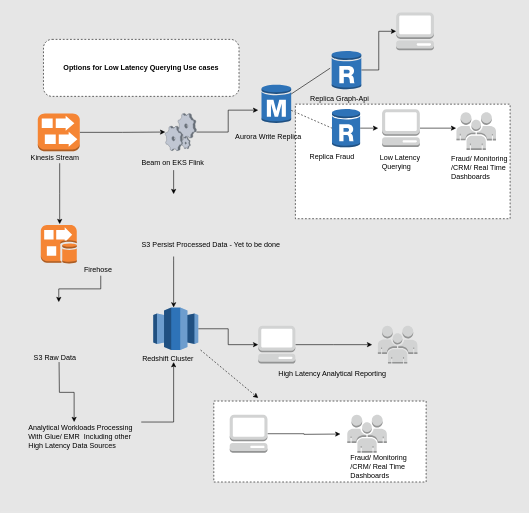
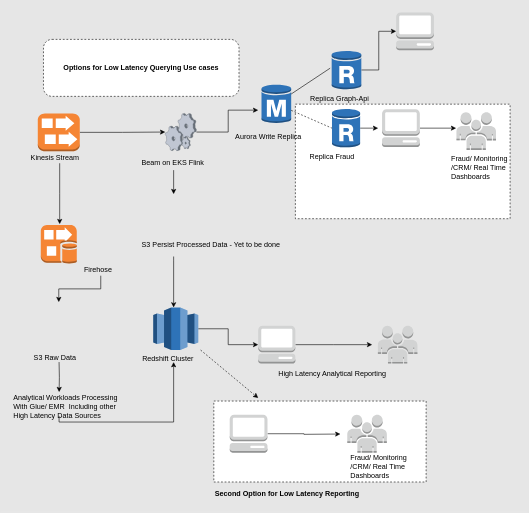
  <mxCell id="0" />
  <mxCell id="1" parent="0" />
  <mxCell id="2" value="" style="rounded=0;whiteSpace=wrap;html=1;dashed=1;" vertex="1" parent="1"><mxGeometry x="492" y="173" width="358" height="191" as="geometry" /></mxCell>
  <mxCell id="3" value="" style="rounded=0;whiteSpace=wrap;html=1;dashed=1;" vertex="1" parent="1"><mxGeometry x="356" y="668" width="354" height="135" as="geometry" /></mxCell>
  <mxCell id="4" value="" style="edgeStyle=orthogonalEdgeStyle;rounded=0;orthogonalLoop=1;jettySize=auto;html=1;" edge="1" parent="1" source="5" target="44"><mxGeometry relative="1" as="geometry" /></mxCell>
  <mxCell id="5" value="" style="outlineConnect=0;dashed=0;verticalLabelPosition=bottom;verticalAlign=top;align=center;html=1;shape=mxgraph.aws3.redshift;fillColor=#2E73B8;gradientColor=none;" vertex="1" parent="1"><mxGeometry x="255" y="512" width="75" height="71" as="geometry" /></mxCell>
  <mxCell id="6" style="edgeStyle=orthogonalEdgeStyle;rounded=0;orthogonalLoop=1;jettySize=auto;html=1;" edge="1" parent="1" source="7" target="20"><mxGeometry relative="1" as="geometry" /></mxCell>
  <mxCell id="7" value="" style="outlineConnect=0;dashed=0;verticalLabelPosition=bottom;verticalAlign=top;align=center;html=1;shape=mxgraph.aws3.kinesis_streams;fillColor=#F58534;gradientColor=none;" vertex="1" parent="1"><mxGeometry x="62.5" y="188.5" width="70" height="63" as="geometry" /></mxCell>
  <mxCell id="8" style="edgeStyle=orthogonalEdgeStyle;rounded=0;orthogonalLoop=1;jettySize=auto;html=1;" edge="1" parent="1" source="9" target="11"><mxGeometry relative="1" as="geometry" /></mxCell>
  <mxCell id="9" value="" style="outlineConnect=0;dashed=0;verticalLabelPosition=bottom;verticalAlign=top;align=center;html=1;shape=mxgraph.aws3.rds_db_instance_read_replica;fillColor=#2E73B8;gradientColor=none;" vertex="1" parent="1"><mxGeometry x="552.5" y="83" width="49.5" height="66" as="geometry" /></mxCell>
  <mxCell id="10" value="" style="outlineConnect=0;dashed=0;verticalLabelPosition=bottom;verticalAlign=top;align=center;html=1;shape=mxgraph.aws3.rds_db_instance;fillColor=#2E73B8;gradientColor=none;" vertex="1" parent="1"><mxGeometry x="435.5" y="139.5" width="49.5" height="66" as="geometry" /></mxCell>
  <mxCell id="11" value="" style="outlineConnect=0;dashed=0;verticalLabelPosition=bottom;verticalAlign=top;align=center;html=1;shape=mxgraph.aws3.management_console;fillColor=#D2D3D3;gradientColor=none;" vertex="1" parent="1"><mxGeometry x="660" y="20" width="63" height="63" as="geometry" /></mxCell>
  <mxCell id="12" value="" style="outlineConnect=0;dashed=0;verticalLabelPosition=bottom;verticalAlign=top;align=center;html=1;shape=mxgraph.aws3.users;fillColor=#D2D3D3;gradientColor=none;" vertex="1" parent="1"><mxGeometry x="760.5" y="186.5" width="66" height="63" as="geometry" /></mxCell>
  <mxCell id="13" value="" style="outlineConnect=0;dashed=0;verticalLabelPosition=bottom;verticalAlign=top;align=center;html=1;shape=mxgraph.aws3.kinesis_firehose;fillColor=#F58534;gradientColor=none;" vertex="1" parent="1"><mxGeometry x="67.5" y="374.5" width="60" height="64.5" as="geometry" /></mxCell>
  <mxCell id="14" value="" style="edgeStyle=orthogonalEdgeStyle;rounded=0;orthogonalLoop=1;jettySize=auto;html=1;" edge="1" parent="1" source="15"><mxGeometry relative="1" as="geometry"><mxPoint x="99" y="373" as="targetPoint" /></mxGeometry></mxCell>
  <mxCell id="15" value="Kinesis Stream" style="text;html=1;resizable=0;points=[];autosize=1;align=left;verticalAlign=top;spacingTop=-4;" vertex="1" parent="1"><mxGeometry x="49" y="251.5" width="100" height="20" as="geometry" /></mxCell>
  <mxCell id="16" value="" style="edgeStyle=orthogonalEdgeStyle;rounded=0;orthogonalLoop=1;jettySize=auto;html=1;" edge="1" parent="1" source="17" target="23"><mxGeometry relative="1" as="geometry" /></mxCell>
  <mxCell id="17" value="Firehose" style="text;html=1;resizable=0;points=[];autosize=1;align=left;verticalAlign=top;spacingTop=-4;" vertex="1" parent="1"><mxGeometry x="137.5" y="439" width="60" height="20" as="geometry" /></mxCell>
  <mxCell id="18" value="S3 Raw Data" style="text;html=1;resizable=0;points=[];autosize=1;align=left;verticalAlign=top;spacingTop=-4;" vertex="1" parent="1"><mxGeometry x="54" y="586" width="90" height="20" as="geometry" /></mxCell>
  <mxCell id="19" style="edgeStyle=orthogonalEdgeStyle;rounded=0;orthogonalLoop=1;jettySize=auto;html=1;" edge="1" parent="1" source="20"><mxGeometry relative="1" as="geometry"><mxPoint x="430" y="183" as="targetPoint" /><Array as="points"><mxPoint x="380" y="220" /><mxPoint x="380" y="183" /></Array></mxGeometry></mxCell>
  <mxCell id="20" value="" style="verticalLabelPosition=bottom;aspect=fixed;html=1;verticalAlign=top;strokeColor=none;align=center;outlineConnect=0;shape=mxgraph.citrix.process;" vertex="1" parent="1"><mxGeometry x="275" y="188.5" width="52" height="62" as="geometry" /></mxCell>
  <mxCell id="21" value="Beam on EKS Flink" style="text;html=1;resizable=0;points=[];autosize=1;align=left;verticalAlign=top;spacingTop=-4;" vertex="1" parent="1"><mxGeometry x="233.5" y="260.5" width="120" height="20" as="geometry" /></mxCell>
  <mxCell id="22" style="edgeStyle=orthogonalEdgeStyle;rounded=0;orthogonalLoop=1;jettySize=auto;html=1;" edge="1" parent="1" source="40"><mxGeometry relative="1" as="geometry"><mxPoint x="289" y="603" as="targetPoint" /><mxPoint x="98" y="603" as="sourcePoint" /><Array as="points"><mxPoint x="98" y="703" /><mxPoint x="289" y="703" /></Array></mxGeometry></mxCell>
  <mxCell id="23" value="" style="shape=image;html=1;verticalAlign=top;verticalLabelPosition=bottom;labelBackgroundColor=#ffffff;imageAspect=0;aspect=fixed;image=https://cdn2.iconfinder.com/data/icons/amazon-aws-stencils/100/Storage__Content_Delivery_Amazon_S3_Bucket-128.png" vertex="1" parent="1"><mxGeometry x="51" y="503" width="93" height="93" as="geometry" /></mxCell>
  <mxCell id="24" style="edgeStyle=orthogonalEdgeStyle;rounded=0;orthogonalLoop=1;jettySize=auto;html=1;" edge="1" parent="1" source="25"><mxGeometry relative="1" as="geometry"><mxPoint x="630" y="213" as="targetPoint" /></mxGeometry></mxCell>
  <mxCell id="25" value="" style="outlineConnect=0;dashed=0;verticalLabelPosition=bottom;verticalAlign=top;align=center;html=1;shape=mxgraph.aws3.rds_db_instance_read_replica;fillColor=#2E73B8;gradientColor=none;" vertex="1" parent="1"><mxGeometry x="553" y="180" width="47" height="66" as="geometry" /></mxCell>
  <mxCell id="26" value="Aurora Write Replica" style="text;html=1;resizable=0;points=[];autosize=1;align=left;verticalAlign=top;spacingTop=-4;" vertex="1" parent="1"><mxGeometry x="390" y="218" width="130" height="20" as="geometry" /></mxCell>
  <mxCell id="27" value="" style="endArrow=none;html=1;" edge="1" parent="1" source="10"><mxGeometry width="50" height="50" relative="1" as="geometry"><mxPoint x="490" y="173" as="sourcePoint" /><mxPoint x="550" y="113" as="targetPoint" /></mxGeometry></mxCell>
  <mxCell id="28" value="" style="endArrow=none;dashed=1;html=1;entryX=0;entryY=0.5;entryDx=0;entryDy=0;entryPerimeter=0;" edge="1" parent="1" source="10" target="25"><mxGeometry width="50" height="50" relative="1" as="geometry"><mxPoint x="500" y="183" as="sourcePoint" /><mxPoint x="540" y="213" as="targetPoint" /></mxGeometry></mxCell>
  <mxCell id="29" style="edgeStyle=orthogonalEdgeStyle;rounded=0;orthogonalLoop=1;jettySize=auto;html=1;" edge="1" parent="1" source="30"><mxGeometry relative="1" as="geometry"><mxPoint x="760" y="213" as="targetPoint" /></mxGeometry></mxCell>
  <mxCell id="30" value="" style="outlineConnect=0;dashed=0;verticalLabelPosition=bottom;verticalAlign=top;align=center;html=1;shape=mxgraph.aws3.management_console;fillColor=#D2D3D3;gradientColor=none;" vertex="1" parent="1"><mxGeometry x="636.5" y="181.5" width="63" height="63" as="geometry" /></mxCell>
- <mxCell id="31" value="Low Latency&lt;br&gt;&amp;nbsp;Querying" style="text;html=1;resizable=0;points=[];autosize=1;align=left;verticalAlign=top;spacingTop=-4;" vertex="1" parent="1"><mxGeometry x="630.5" y="253" width="80" height="30" as="geometry" /></mxCell>
  <mxCell id="32" value="Replica Fraud" style="text;html=1;resizable=0;points=[];autosize=1;align=left;verticalAlign=top;spacingTop=-4;" vertex="1" parent="1"><mxGeometry x="513.5" y="250.5" width="100" height="20" as="geometry" /></mxCell>
  <mxCell id="33" value="Replica Graph-Api" style="text;html=1;resizable=0;points=[];autosize=1;align=left;verticalAlign=top;spacingTop=-4;" vertex="1" parent="1"><mxGeometry x="514.5" y="154.5" width="110" height="20" as="geometry" /></mxCell>
  <mxCell id="34" value="Fraud/ Monitoring&lt;br&gt;/CRM/ Real Time&lt;br&gt;Dashboards" style="text;html=1;resizable=0;points=[];autosize=1;align=left;verticalAlign=top;spacingTop=-4;" vertex="1" parent="1"><mxGeometry x="750" y="254.5" width="110" height="40" as="geometry" /></mxCell>
  <mxCell id="35" value="" style="shape=image;html=1;verticalAlign=top;verticalLabelPosition=bottom;labelBackgroundColor=#ffffff;imageAspect=0;aspect=fixed;image=https://cdn2.iconfinder.com/data/icons/amazon-aws-stencils/100/Storage__Content_Delivery_Amazon_S3_Bucket-128.png" vertex="1" parent="1"><mxGeometry x="242" y="323" width="93" height="93" as="geometry" /></mxCell>
  <mxCell id="36" value="" style="endArrow=classic;html=1;" edge="1" parent="1"><mxGeometry width="50" height="50" relative="1" as="geometry"><mxPoint x="289" y="283" as="sourcePoint" /><mxPoint x="289" y="323" as="targetPoint" /></mxGeometry></mxCell>
  <mxCell id="37" style="edgeStyle=orthogonalEdgeStyle;rounded=0;orthogonalLoop=1;jettySize=auto;html=1;" edge="1" parent="1" source="38" target="5"><mxGeometry relative="1" as="geometry"><Array as="points"><mxPoint x="289" y="433" /><mxPoint x="289" y="433" /></Array></mxGeometry></mxCell>
  <mxCell id="38" value="S3 Persist Processed Data - Yet to be done&lt;br&gt;&lt;br&gt;" style="text;html=1;resizable=0;points=[];autosize=1;align=left;verticalAlign=top;spacingTop=-4;" vertex="1" parent="1"><mxGeometry x="233.5" y="397" width="250" height="30" as="geometry" /></mxCell>
  <mxCell id="39" value="Redshift Cluster" style="text;html=1;resizable=0;points=[];autosize=1;align=left;verticalAlign=top;spacingTop=-4;" vertex="1" parent="1"><mxGeometry x="235" y="587" width="100" height="20" as="geometry" /></mxCell>
- <mxCell id="40" value="Analytical Workloads Processing&lt;br&gt;With Glue/ EMR&amp;nbsp; Including other&amp;nbsp;&lt;br&gt;High Latency Data Sources&lt;br&gt;" style="text;html=1;resizable=0;points=[];autosize=1;align=left;verticalAlign=top;spacingTop=-4;" vertex="1" parent="1"><mxGeometry x="45" y="703" width="190" height="40" as="geometry" /></mxCell>
+ <mxCell id="40" value="Analytical Workloads Processing&lt;br&gt;With Glue/ EMR&amp;nbsp; Including other&amp;nbsp;&lt;br&gt;High Latency Data Sources&lt;br&gt;" style="text;html=1;resizable=0;points=[];autosize=1;align=left;verticalAlign=top;spacingTop=-4;" vertex="1" parent="1"><mxGeometry x="20" y="653" width="190" height="40" as="geometry" /></mxCell>
  <mxCell id="41" style="edgeStyle=orthogonalEdgeStyle;rounded=0;orthogonalLoop=1;jettySize=auto;html=1;entryX=0.411;entryY=0;entryDx=0;entryDy=0;entryPerimeter=0;" edge="1" parent="1" target="40"><mxGeometry relative="1" as="geometry"><mxPoint x="230" y="703" as="targetPoint" /><mxPoint x="98" y="603" as="sourcePoint" /><Array as="points" /></mxGeometry></mxCell>
  <mxCell id="42" value="" style="outlineConnect=0;dashed=0;verticalLabelPosition=bottom;verticalAlign=top;align=center;html=1;shape=mxgraph.aws3.users;fillColor=#D2D3D3;gradientColor=none;" vertex="1" parent="1"><mxGeometry x="629.5" y="542.5" width="66" height="63" as="geometry" /></mxCell>
  <mxCell id="43" value="" style="edgeStyle=orthogonalEdgeStyle;rounded=0;orthogonalLoop=1;jettySize=auto;html=1;" edge="1" parent="1" source="44"><mxGeometry relative="1" as="geometry"><mxPoint x="620" y="574" as="targetPoint" /></mxGeometry></mxCell>
  <mxCell id="44" value="" style="outlineConnect=0;dashed=0;verticalLabelPosition=bottom;verticalAlign=top;align=center;html=1;shape=mxgraph.aws3.management_console;fillColor=#D2D3D3;gradientColor=none;" vertex="1" parent="1"><mxGeometry x="430" y="542.5" width="62" height="63" as="geometry" /></mxCell>
  <mxCell id="45" value="High Latency Analytical Reporting" style="text;html=1;resizable=0;points=[];autosize=1;align=left;verticalAlign=top;spacingTop=-4;" vertex="1" parent="1"><mxGeometry x="461.5" y="611.5" width="200" height="20" as="geometry" /></mxCell>
  <mxCell id="46" value="" style="outlineConnect=0;dashed=0;verticalLabelPosition=bottom;verticalAlign=top;align=center;html=1;shape=mxgraph.aws3.users;fillColor=#D2D3D3;gradientColor=none;" vertex="1" parent="1"><mxGeometry x="578.5" y="691" width="66" height="63" as="geometry" /></mxCell>
  <mxCell id="47" value="" style="edgeStyle=orthogonalEdgeStyle;rounded=0;orthogonalLoop=1;jettySize=auto;html=1;" edge="1" parent="1" source="48"><mxGeometry relative="1" as="geometry"><mxPoint x="567" y="723" as="targetPoint" /></mxGeometry></mxCell>
  <mxCell id="48" value="" style="outlineConnect=0;dashed=0;verticalLabelPosition=bottom;verticalAlign=top;align=center;html=1;shape=mxgraph.aws3.management_console;fillColor=#D2D3D3;gradientColor=none;" vertex="1" parent="1"><mxGeometry x="382.5" y="691" width="63" height="63" as="geometry" /></mxCell>
  <mxCell id="49" value="Fraud/ Monitoring&lt;br&gt;/CRM/ Real Time&lt;br&gt;Dashboards" style="text;html=1;resizable=0;points=[];autosize=1;align=left;verticalAlign=top;spacingTop=-4;" vertex="1" parent="1"><mxGeometry x="581.5" y="753" width="110" height="40" as="geometry" /></mxCell>
+ <mxCell id="50" value="&lt;b&gt;Second Option for Low Latency Reporting&lt;/b&gt;" style="text;html=1;resizable=0;points=[];autosize=1;align=left;verticalAlign=top;spacingTop=-4;" vertex="1" parent="1"><mxGeometry x="356" y="813" width="260" height="20" as="geometry" /></mxCell>
  <mxCell id="51" value="" style="endArrow=classic;html=1;exitX=0.99;exitY=-0.2;exitDx=0;exitDy=0;exitPerimeter=0;dashed=1;" edge="1" parent="1" source="39"><mxGeometry width="50" height="50" relative="1" as="geometry"><mxPoint x="20" y="903" as="sourcePoint" /><mxPoint x="430" y="663" as="targetPoint" /></mxGeometry></mxCell>
  <mxCell id="52" value="&lt;b&gt;Options for Low Latency Querying Use cases&lt;/b&gt;" style="rounded=1;whiteSpace=wrap;html=1;dashed=1;" vertex="1" parent="1"><mxGeometry x="72" y="65" width="326" height="95" as="geometry" /></mxCell>
